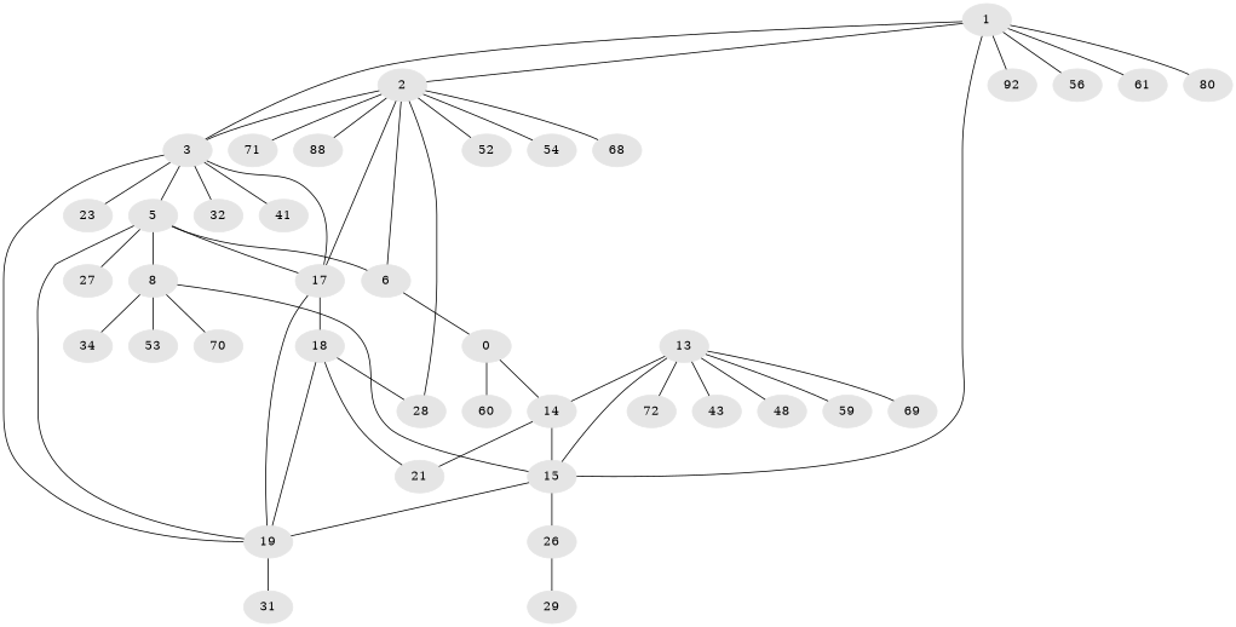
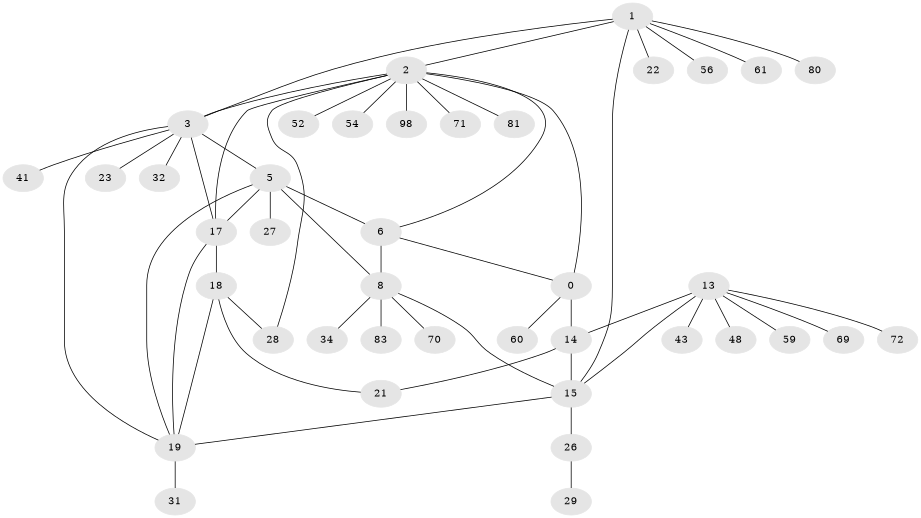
  graph {
    node [color=gray90 style=filled]
    1 [super="+37"]
    2 [super="+10"]
    3 [super="+4+45+46"]
    15 [super="+16+64"]
-   22 [label=92]
+   22
    56
    61
    80
    6 [super="+66"]
    n10 [label=0 super="+38+12+50+62+73"]
    17 [super="+25+20+65+63"]
    28 [super="+55"]
    52
    54
-   68
+   68 [label=98]
    71
-   81 [label=88]
+   81
    5 [super="+40+7"]
    19 [super="+49+77+82"]
    23
    32
    41
    26
    8
    14 [super="+42"]
    n26 [label=60]
    18 [super="+36"]
    27
    31 [super="+39"]
    n30 [label=34 super="+58"]
-   53 [super="+79+74"]
+   53 [super="+79+74" label=83]
    70
    21
    13
    43
    48
    59
    69
    72
    29 [super="+67"]
    1 -- 2
    1 -- 3 [weight=2]
    1 -- 15
    1 -- 22
    1 -- 56
    1 -- 61
    1 -- 80
    2 -- 3 [weight=2]
    2 -- 6
+   2 -- n10 [weight=2]
    2 -- 17
    2 -- 28
    2 -- 52
    2 -- 54
    2 -- 68
    2 -- 71
    2 -- 81
    3 -- 17
    3 -- 5
    3 -- 19
    3 -- 23
    3 -- 32
    3 -- 41
    15 -- 19
    15 -- 26
    6 -- n10
+   6 -- 8
    n10 -- 14
    n10 -- n26
    17 -- 19 [weight=2]
    17 -- 18 [weight=2]
    5 -- 6 [weight=2]
    5 -- 17
    5 -- 19
    5 -- 8 [weight=2]
    5 -- 27
    19 -- 31
    26 -- 29
    8 -- 15
    8 -- n30
    8 -- 53
    8 -- 70
    14 -- 15 [weight=2]
    14 -- 21
    18 -- 28
    18 -- 19
    18 -- 21
    13 -- 15 [weight=2]
    13 -- 14
    13 -- 43
    13 -- 48
    13 -- 59
    13 -- 69
    13 -- 72
  }
